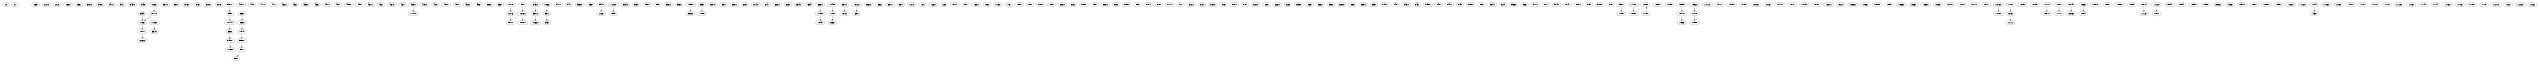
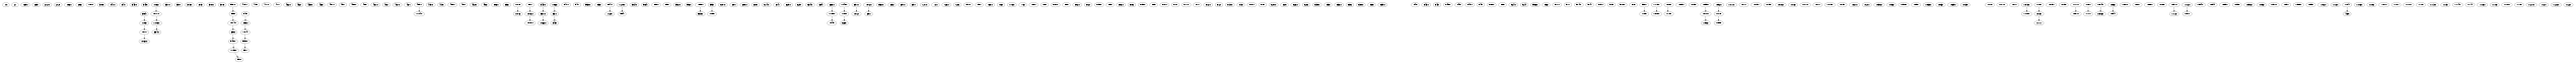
  digraph {
    k=96
    node [l=191]
    edge [d=-95 e=0.0]
    "2+" [l=181]
    "2-" [l=181]
+   "269+" [l=168]
    "269-" [l=168]
    "272+" [l=286]
    "272-" [l=286]
    "286+" [l=134]
    "286-" [l=134]
-   "308+" [l=156]
+   "308+" [l=156 label="108+"]
    "308-" [l=156]
    "341+" [l=195]
    "341-" [l=195]
    "343+" [l=239]
    "343-" [l=239]
    "354+" [l=212]
    "354-" [l=212]
    "1103-" [l=151816]
    "1077-" [l=172696]
    "357+"
    "357-"
    "373+" [l=246]
    "373-" [l=246]
    "378+" [l=303]
    "378-" [l=303]
    "398+" [l=284]
    "1074-" [l=55389]
    "559+" [l=216]
    "398-" [l=284]
    "948+" [l=3053]
    "1105+" [l=75846]
    "415+" [l=219]
    "415-" [l=219]
    "417+" [l=202]
    "417-" [l=202]
    "432+"
    "432-"
    "433+" [l=176]
    "433-" [l=176]
    "451+" [l=280]
    "451-" [l=280]
    "458+" [l=342]
    "458-" [l=342]
    "461+"
    "461-"
    "467+" [l=152]
    "467-" [l=152]
    "1104+" [l=149678]
-   "469+"
+   "469+" [label="499+"]
    "473+" [l=131]
    "473-" [l=131]
    "480+" [l=231]
    "480-" [l=231]
    "492+" [l=164]
    "492-" [l=164]
    "506+" [l=195]
    n56 [l=195 label="556-"]
-   "507+" [l=344]
    "507-" [l=344]
    "1076+" [l=115787]
    "1078+" [l=303539]
    "531+" [l=190]
    "1062+" [l=386]
    "531-" [l=190]
    "543-" [l=176]
    "543+" [l=176]
    "547+"
    "547-"
    "553+"
    "553-"
    "554+" [l=326]
    "1120-" [l=5370]
    "554-" [l=326]
    "997-" [l=248]
    "559-" [l=216]
    "1074+" [l=55389]
    "564+" [l=176]
    "564-" [l=176]
    "590+" [l=103]
    "590-" [l=103]
    "592+" [l=104]
    "592-" [l=104]
    "593+" [l=260]
    "593-" [l=260]
    "1098-" [l=62082]
    "607+" [l=281]
    "607-" [l=281]
    "608+" [l=212]
    "608-" [l=212]
    "614+" [l=278]
    "614-" [l=278]
    "629+" [l=189]
    "629-" [l=189]
    "654+" [l=189]
    "654-" [l=189]
    "668+" [l=246]
    "1108+" [l=343695]
    "1045-" [l=147541]
    "668-" [l=246]
    "691+" [l=216]
    "1072-" [l=537745]
    "691-" [l=216]
    "692+" [l=176]
    "692-" [l=176]
    "697+" [l=260]
    "697-" [l=260]
    "721+"
    "721-"
    "726+" [l=125]
    "726-" [l=125]
    "751+"
    "751-"
    "768+" [l=102]
    "768-" [l=102]
    "776+" [l=139]
    "776-" [l=139]
    "788+" [l=189]
    "788-" [l=189]
    "800+" [l=117]
    "800-" [l=117]
    "802+" [l=175]
    "802-" [l=175]
    "805+" [l=162]
    "805-" [l=162]
    "806+" [l=133]
    "806-" [l=133]
    "809+" [l=124]
    "809-" [l=124]
    "810+" [l=142]
    "810-" [l=142]
    "811+" [l=102]
    "811-" [l=102]
    "812+" [l=128]
    "812-" [l=128]
    "813+" [l=182]
    "813-" [l=182]
    "818+" [l=114]
    "818-" [l=114]
    "820+" [l=150]
    "820-" [l=150]
    "826+" [l=155]
    "826-" [l=155]
    "835+" [l=128]
    "835-" [l=128]
    "836+" [l=113]
    "836-" [l=113]
    "838+" [l=120]
    "838-" [l=120]
    "839+" [l=119]
-   "839-" [l=119]
-   "840+" [l=111]
    "840-" [l=111]
    "843+" [l=106]
    "843-" [l=106]
    "845+" [l=111]
    "845-" [l=111]
    "849+" [l=118]
    "849-" [l=118]
    "888+" [l=287]
    "888-" [l=287]
    "924+" [l=426]
    "924-" [l=426]
    "990-" [l=333]
-   "948-" [l=3053 label="938-"]
+   "948-" [l=3053]
    "956+" [l=471]
    "956-" [l=471]
    "971+" [l=523]
    "971-" [l=523]
    "974+" [l=325]
    "974-" [l=325]
    "975+" [l=192]
    "975-" [l=192]
    "978+" [l=273]
    "978-" [l=273]
    "990+" [l=333]
    "1105-" [l=75846]
    "997+" [l=248]
    "1008+" [l=217]
    "1008-" [l=217]
    "1119-" [l=27280]
    "1009+" [l=140]
    "1009-" [l=140]
    "1092-" [l=223448]
    "1010+"
    "1055-" [l=366]
    "1010-"
    "1011+" [l=100]
    "1011-" [l=100]
    "1015+" [l=152]
    "1015-" [l=152]
    "1016+" [l=125]
    "1016-" [l=125]
    "1017+" [l=188]
    "1017-" [l=188]
    "1019+" [l=113]
    "1019-" [l=113]
    "1021+" [l=189]
    "1021-" [l=189]
    "1045+" [l=147541]
    "1108-" [l=343695]
    "1055+" [l=366]
    "1056+" [l=810]
    "1056-" [l=810]
    "1058+" [l=603]
    "1058-" [l=603]
    "1062-" [l=386]
    "1063+" [l=343]
    "1063-" [l=343]
    "1069+"
    "1069-"
-   "1070+"
    "1070-"
    "1071+" [l=4312]
    "1071-" [l=4312]
    "1072+" [l=537745]
    "1073+" [l=202764]
    "1100+" [l=52399]
    "1073-" [l=202764]
    "1111-" [l=17306]
    "1076-" [l=115787]
    "1077+" [l=172696]
    "1103+" [l=151816]
    "1082+" [l=193133]
    "1078-" [l=303539]
    "1079+" [l=4164]
    "1079-" [l=4164]
    "1081+" [l=6803]
    "1081-" [l=6803]
    "1117-" [l=10130]
    "1082-" [l=193133]
    "1084+" [l=41640]
    "1086+" [l=9704]
    "1084-" [l=41640]
    "1086-" [l=9704]
    "1087+" [l=90744]
    "1087-" [l=90744]
    "1088+" [l=382970]
    "1088-" [l=382970]
    "1091+" [l=75811]
    "1112-" [l=75777]
    "1091-" [l=75811]
    "1092+" [l=223448]
    "1094+" [l=84850]
    "1094-" [l=84850]
    "1095+" [l=232149]
    "1095-" [l=232149]
    "1096+" [l=26465]
    "1096-" [l=26465]
    "1097+" [l=37078]
    "1097-" [l=37078]
    "1098+" [l=62082]
    "1099+" [l=79189]
    "1099-" [l=79189]
    "1100-" [l=52399]
    "1102+" [l=159907]
    "1102-" [l=159907]
    "1104-" [l=149678]
    "469-"
    "1106+" [l=10767]
    "1106-" [l=10767]
    "1107+" [l=25820]
    "1107-" [l=25820]
    "1110+" [l=3903]
    "1110-" [l=3903]
    "1112+" [l=75777]
    "1113+" [l=9147]
    "1113-" [l=9147]
    "1114+" [l=10522]
    "1114-" [l=10522]
    "1116+" [l=13746]
    "1116-" [l=13746]
    "1117+" [l=10130]
    "1118+" [l=9953]
    "1118-" [l=9953]
    "1119+" [l=27280]
    "1120+" [l=5370]
    "1121+" [l=4777]
    "1121-" [l=4777]
    "1122+" [l=10652]
    "1122-" [l=10652]
    "354-" -> "1103-" [n=18]
    "1103-" -> "1077-" [d=-140 e=17.2 n=56]
    "1077-" -> "1082+" [d=-164 e=20.3 n=40]
    "398+" -> "1074-" [n=52]
    "1074-" -> "559+" [n=41]
    "559+" -> "997-" [e=""]
    "398-" -> "948+" [n=40]
    "948+" -> "1105+" [d=-107 e=33.2 n=15]
-   "997-" -> "990-" [n=46]
+   "1105+" -> "990-" [n=46]
    "469+" -> "1104+" [d=-32 e=32.1 n=16]
    "507-" -> "1076+" [d=-152 e=21.1 n=37]
    "1076+" -> "1078+" [d=-308 n=17]
    "531+" -> "1062+" [d=-93 e=""]
    "531-" -> "543-" [d=-87 e=""]
    "543+" -> "531+" [d=-87 e=""]
    "554+" -> "1120-" [d=-142 e=23.5 n=30]
    "559-" -> "1074+" [n=41]
    "1074+" -> "398-" [n=52]
    "593-" -> "1098-" [d=-69 e=31.2 n=17]
    "668+" -> "1108+" [n=31]
    "1108+" -> "1045-" [d=-133 e=21.4 n=36]
    "691+" -> "1072-" [n=19]
    "948-" -> "398+" [n=40]
    "990+" -> "1105-" [n=46]
    "997+" -> "559-" [e=""]
-   "1119-" -> "1008-" [d=-131 e=25.2 n=26]
+   "1008-" -> "1119-" [d=-131 e=25.2 n=26]
    "1010+" -> "1092-" [d=-80 e=22.0 n=34]
    "1010-" -> "1055-" [d=-76 e=""]
    "1045+" -> "1108-" [d=-133 e=21.4 n=36]
    "1108-" -> "668-" [n=31]
    "1055+" -> "1010+" [d=-76 e=""]
    "1062-" -> "531-" [d=-93 e=""]
    "1072+" -> "691-" [n=19]
    "1073+" -> "1100+" [d=-191 e=28.7 n=20]
    "1073-" -> "1111-" [d=-178 e=17.0 n=57]
-   "1076-" -> "507+" [d=-152 e=21.1 n=37]
-   "1077+" -> "1103-" [d=-140 e=17.2 n=56]
+   "1077+" -> "1103+" [d=-140 e=17.2 n=56]
    "1103+" -> "354+" [n=18]
    "1078-" -> "1076-" [d=-308 n=17]
    "1081-" -> "1117-" [n=30]
    "1082-" -> "1077+" [d=-164 e=20.3 n=40]
    "1084+" -> "1086+" [d=-125 e=21.7 n=35]
    "1086-" -> "1084-" [d=-125 e=21.7 n=35]
    "1091+" -> "1112-" [d=-158 e=30.3 n=18]
    "1092+" -> "1010-" [d=-80 e=22.0 n=34]
    "1098+" -> "593+" [d=-69 e=31.2 n=17]
    "1100-" -> "1073-" [d=-191 e=28.7 n=20]
    "1104-" -> "469-" [d=-32 e=32.1 n=16]
    "1112+" -> "1091-" [d=-158 e=30.3 n=18]
    "1117+" -> "1081+" [n=30]
    "1119+" -> "1008+" [d=-131 e=25.2 n=26]
    "1120+" -> "554-" [d=-142 e=23.5 n=30]
  }
